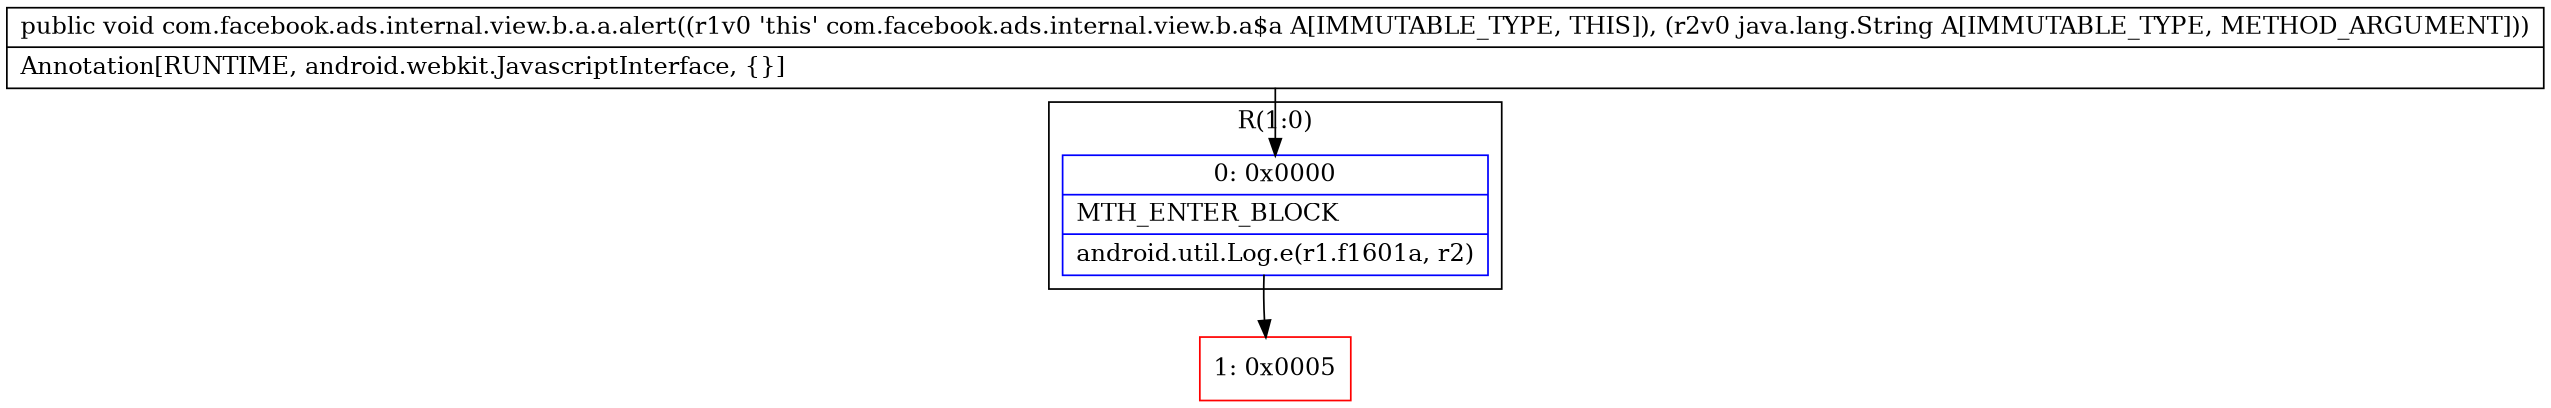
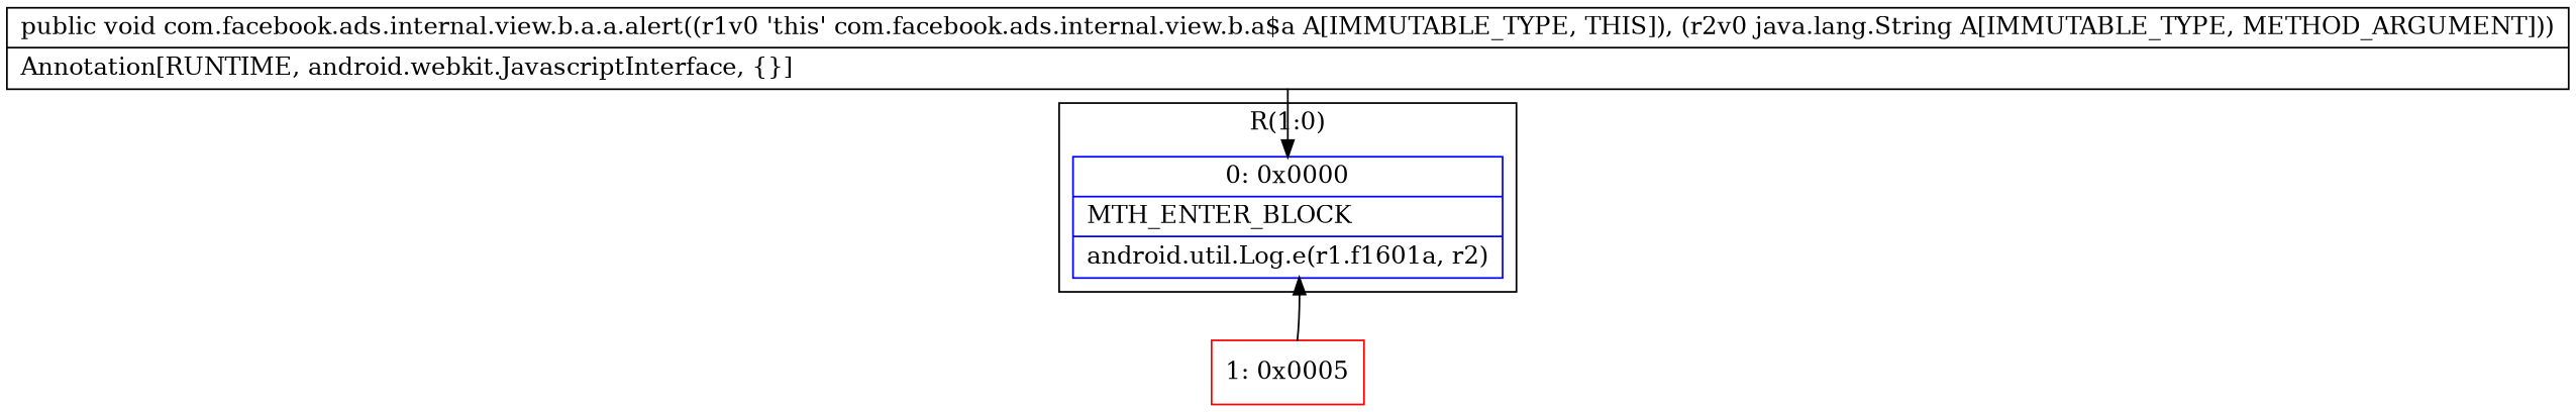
  digraph {
    node [shape=record]
    n1 [color=blue label="{0\:\ 0x0000|MTH_ENTER_BLOCK\l|android.util.Log.e(r1.f1601a, r2)\l}"]
    n2 [color=red label="{1\:\ 0x0005}"]
    n3 [label="{public void com.facebook.ads.internal.view.b.a.a.alert((r1v0 'this' com.facebook.ads.internal.view.b.a$a A[IMMUTABLE_TYPE, THIS]), (r2v0 java.lang.String A[IMMUTABLE_TYPE, METHOD_ARGUMENT]))  | Annotation[RUNTIME, android.webkit.JavascriptInterface, \{\}]\l}"]
    subgraph cluster_1 {
      label="R(1:0)"
      n1
    }
-   n1 -> n2
+   n2 -> n1
    n3 -> n1
  }
